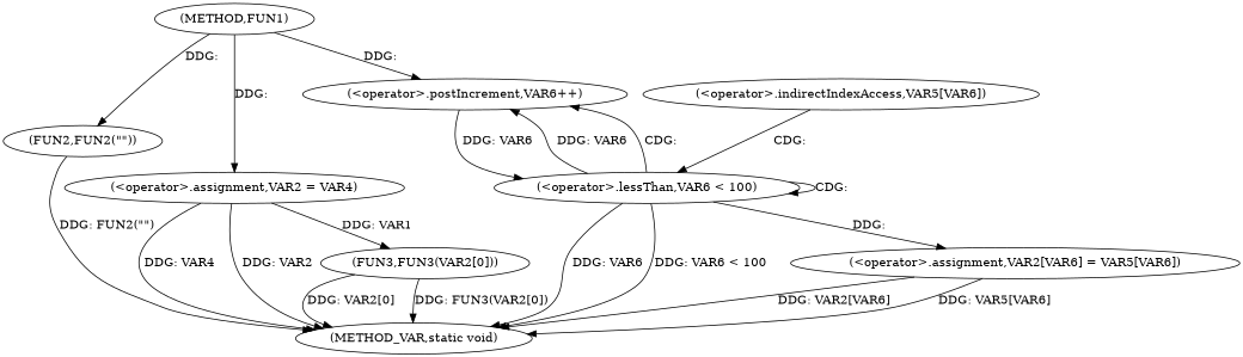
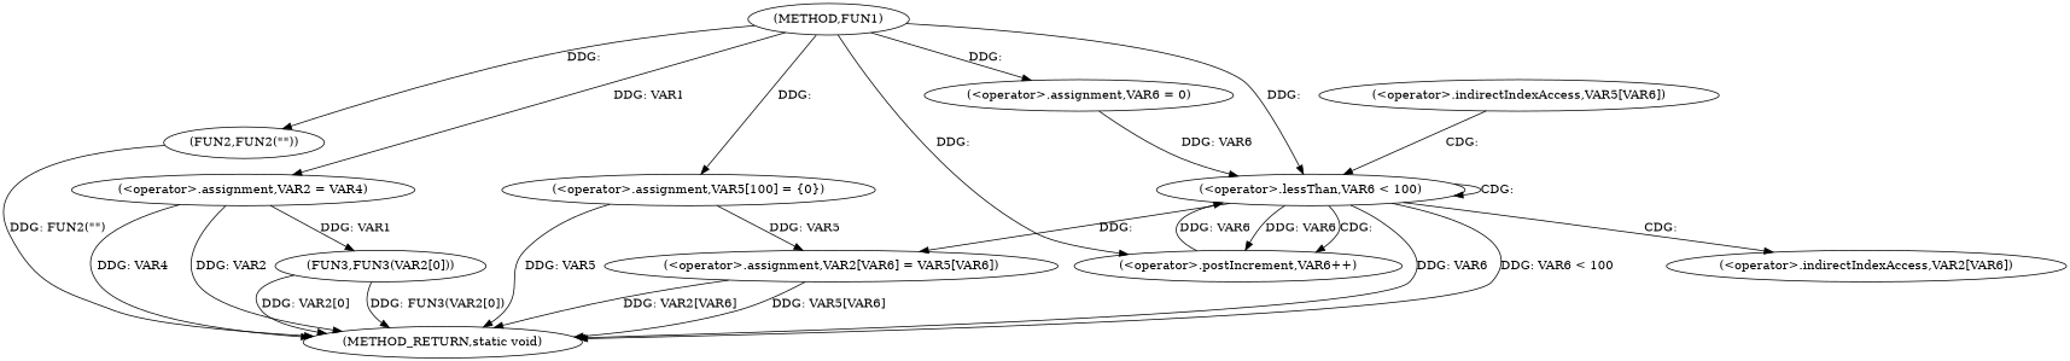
  digraph {
    n1 [label="(METHOD,FUN1)"]
    n2 [label="(FUN2,FUN2(\"\"))"]
    n3 [label="(<operator>.assignment,VAR2 = VAR4)"]
+   n4 [label="(<operator>.assignment,VAR5[100] = {0})"]
+   n5 [label="(<operator>.assignment,VAR6 = 0)"]
    n6 [label="(<operator>.lessThan,VAR6 < 100)"]
    n7 [label="(<operator>.postIncrement,VAR6++)"]
-   n8 [label="(METHOD_VAR,static void)"]
+   n8 [label="(METHOD_RETURN,static void)"]
    n9 [label="(FUN3,FUN3(VAR2[0]))"]
    n10 [label="(<operator>.assignment,VAR2[VAR6] = VAR5[VAR6])"]
+   n11 [label="(<operator>.indirectIndexAccess,VAR2[VAR6])"]
    n12 [label="(<operator>.indirectIndexAccess,VAR5[VAR6])"]
    n1 -> n2 [label="DDG: "]
-   n1 -> n3 [label="DDG: "]
+   n1 -> n3 [label="DDG: VAR1"]
+   n1 -> n4 [label="DDG: "]
+   n1 -> n5 [label="DDG: "]
+   n1 -> n6 [label="DDG: "]
    n1 -> n7 [label="DDG: "]
    n2 -> n8 [label="DDG: FUN2(\"\")"]
    n3 -> n8 [label="DDG: VAR4"]
    n3 -> n8 [label="DDG: VAR2"]
    n3 -> n9 [label="DDG: VAR1"]
+   n4 -> n8 [label="DDG: VAR5"]
+   n4 -> n10 [label="DDG: VAR5"]
+   n5 -> n6 [label="DDG: VAR6"]
    n6 -> n6 [label="CDG: "]
    n6 -> n7 [label="DDG: VAR6"]
    n6 -> n7 [label="CDG: "]
    n6 -> n8 [label="DDG: VAR6"]
    n6 -> n8 [label="DDG: VAR6 < 100"]
    n6 -> n10 [label="DDG: "]
+   n6 -> n11 [label="CDG: "]
    n7 -> n6 [label="DDG: VAR6"]
    n9 -> n8 [label="DDG: VAR2[0]"]
    n9 -> n8 [label="DDG: FUN3(VAR2[0])"]
    n10 -> n8 [label="DDG: VAR2[VAR6]"]
    n10 -> n8 [label="DDG: VAR5[VAR6]"]
    n12 -> n6 [label="CDG: "]
  }
